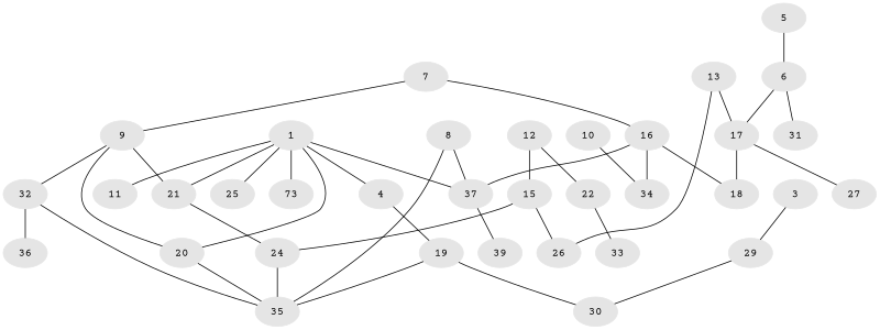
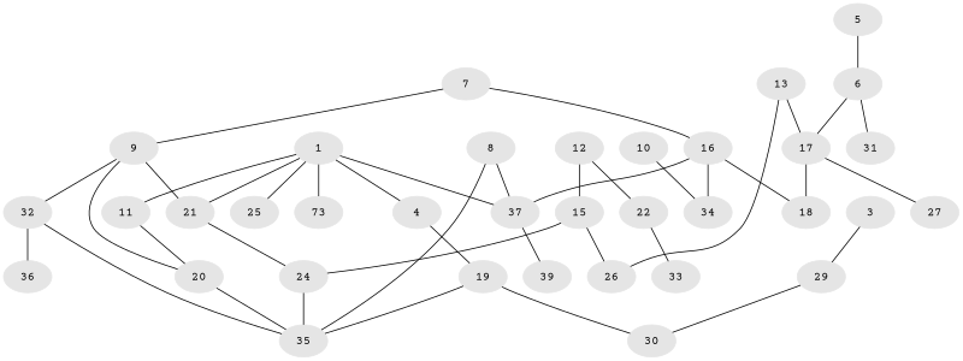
  graph {
    fontname="Courier Prime"
    node [color=gray90 fontname="Courier Prime" style=filled]
    edge [fontname="Courier Prime" weight=1.0]
    1
    4
    11
    20
    21
    n6 [label=73]
    25
    37
    19
    35
    24
    39
    3
    29
    30
    22
    33
    5
    6
    17
    31
    18
    27
    7
    9
    16
    32
    34
    8
    36
    10
    12
    15
    26
    13
    1 -- 4
    1 -- 11
-   1 -- 20
+   11 -- 20
    1 -- 21
    1 -- n6 [weight=2.0]
    1 -- 25
    1 -- 37
    4 -- 19
    20 -- 35
    21 -- 24
    37 -- 39
    19 -- 35
    19 -- 30
    24 -- 35
    3 -- 29
    29 -- 30
    22 -- 33
    5 -- 6
    6 -- 17
    6 -- 31
    17 -- 18
    17 -- 27
    7 -- 9
    7 -- 16
    9 -- 20
    9 -- 21
    9 -- 32
    16 -- 37
    16 -- 18
    16 -- 34
    32 -- 35
    32 -- 36
    8 -- 37
    8 -- 35
    10 -- 34
    12 -- 22
    12 -- 15
    15 -- 24
    15 -- 26
    13 -- 17
    13 -- 26
  }
